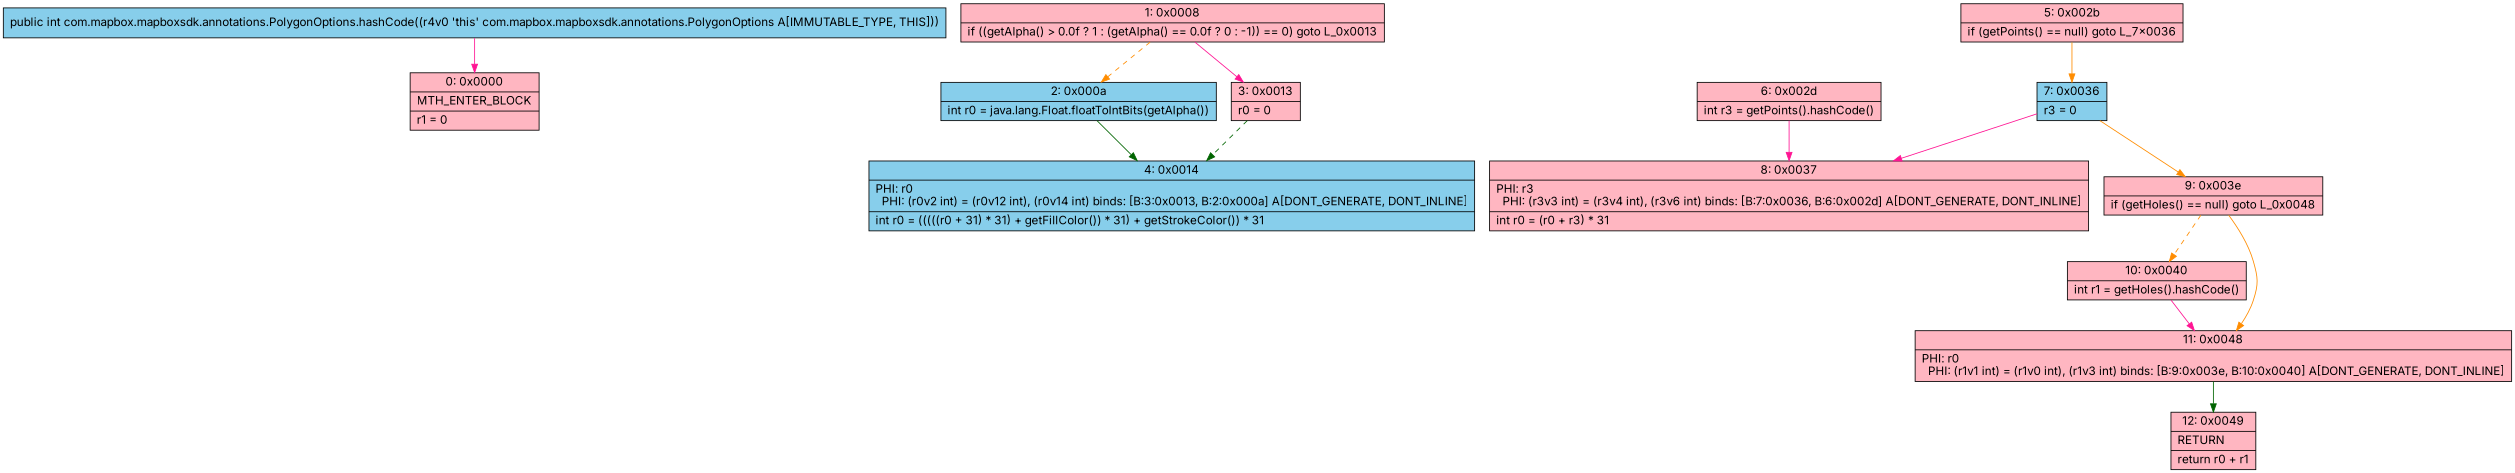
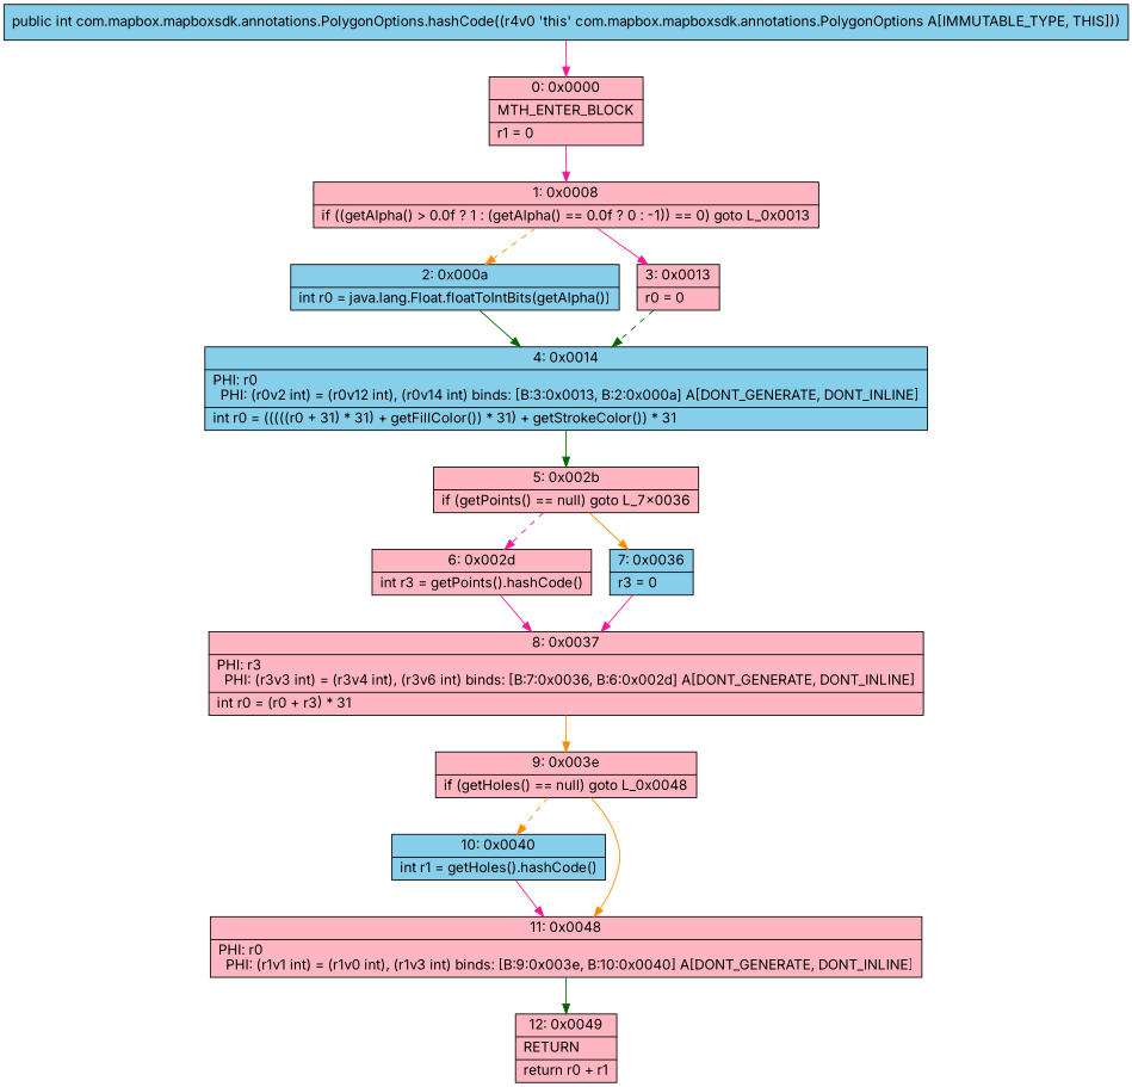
  digraph {
    fontname=Inter
    node [fillcolor=lightpink fontname=Inter shape=record style=filled]
    edge [color=deeppink fontname=Inter]
    n1 [label="{0\:\ 0x0000|MTH_ENTER_BLOCK\l|r1 = 0\l}"]
    n2 [label="{1\:\ 0x0008|if ((getAlpha() \> 0.0f ? 1 : (getAlpha() == 0.0f ? 0 : \-1)) == 0) goto L_0x0013\l}"]
    n3 [fillcolor=skyblue label="{2\:\ 0x000a|int r0 = java.lang.Float.floatToIntBits(getAlpha())\l}"]
    n4 [label="{3\:\ 0x0013|r0 = 0\l}"]
    n5 [fillcolor=skyblue label="{4\:\ 0x0014|PHI: r0 \l  PHI: (r0v2 int) = (r0v12 int), (r0v14 int) binds: [B:3:0x0013, B:2:0x000a] A[DONT_GENERATE, DONT_INLINE]\l|int r0 = (((((r0 + 31) * 31) + getFillColor()) * 31) + getStrokeColor()) * 31\l}"]
    n6 [label="{5\:\ 0x002b|if (getPoints() == null) goto L_7x0036\l}"]
    n7 [label="{6\:\ 0x002d|int r3 = getPoints().hashCode()\l}"]
    n8 [fillcolor=skyblue label="{7\:\ 0x0036|r3 = 0\l}"]
    n9 [label="{8\:\ 0x0037|PHI: r3 \l  PHI: (r3v3 int) = (r3v4 int), (r3v6 int) binds: [B:7:0x0036, B:6:0x002d] A[DONT_GENERATE, DONT_INLINE]\l|int r0 = (r0 + r3) * 31\l}"]
    n10 [label="{9\:\ 0x003e|if (getHoles() == null) goto L_0x0048\l}"]
-   n11 [label="{10\:\ 0x0040|int r1 = getHoles().hashCode()\l}"]
+   n11 [fillcolor=skyblue label="{10\:\ 0x0040|int r1 = getHoles().hashCode()\l}"]
    n12 [label="{11\:\ 0x0048|PHI: r0 \l  PHI: (r1v1 int) = (r1v0 int), (r1v3 int) binds: [B:9:0x003e, B:10:0x0040] A[DONT_GENERATE, DONT_INLINE]\l}"]
    n13 [label="{12\:\ 0x0049|RETURN\l|return r0 + r1\l}"]
    n14 [fillcolor=skyblue label="{public int com.mapbox.mapboxsdk.annotations.PolygonOptions.hashCode((r4v0 'this' com.mapbox.mapboxsdk.annotations.PolygonOptions A[IMMUTABLE_TYPE, THIS])) }"]
+   n1 -> n2
    n2 -> n3 [color=darkorange style=dashed]
    n2 -> n4
    n3 -> n5 [color=darkgreen]
    n4 -> n5 [color=darkgreen style=dashed]
+   n5 -> n6 [color=darkgreen]
+   n6 -> n7 [style=dashed]
    n6 -> n8 [color=darkorange]
    n7 -> n9
    n8 -> n9
-   n8 -> n10 [color=darkorange]
+   n9 -> n10 [color=darkorange]
    n10 -> n11 [color=darkorange style=dashed]
    n10 -> n12 [color=darkorange]
    n11 -> n12
    n12 -> n13 [color=darkgreen]
    n14 -> n1
  }
